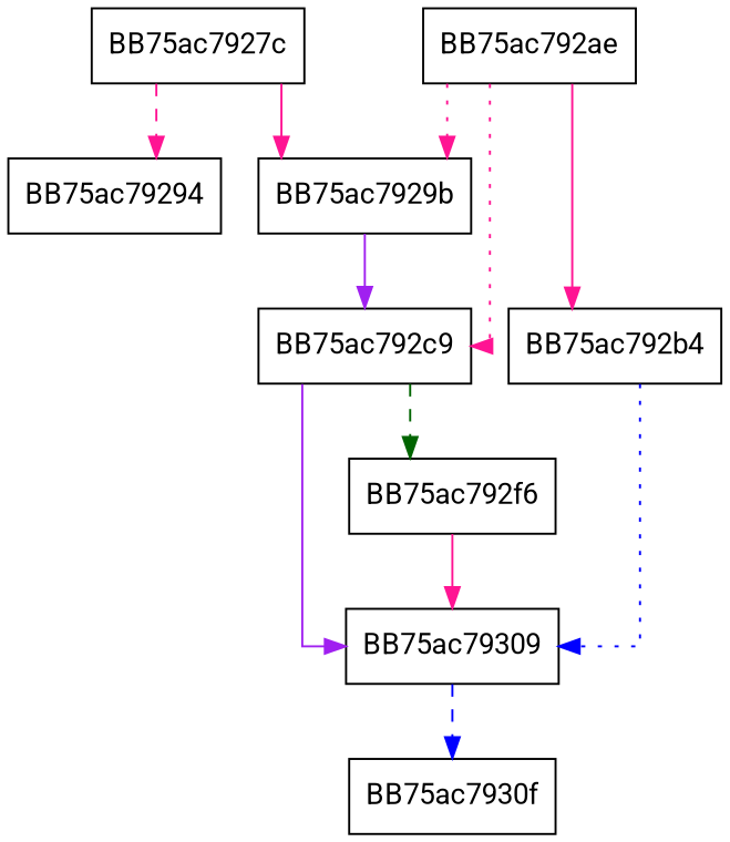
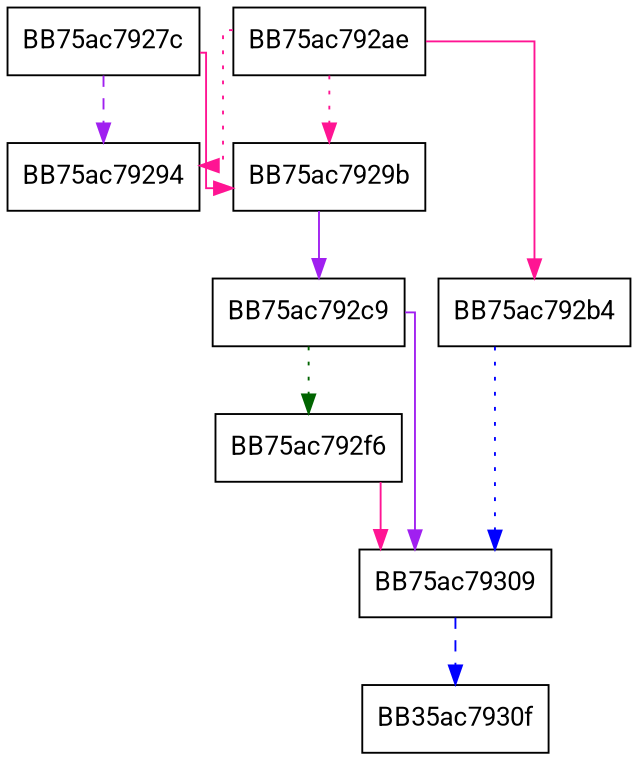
  digraph {
    fontname=Roboto
    splines=ortho
    node [fontname=Roboto shape=box]
    edge [color=deeppink fontname=Roboto style=solid]
    BB75ac7927c
    BB75ac7929b
    BB75ac79294
    BB75ac792c9
    BB75ac79309
    BB75ac792f6
    BB75ac792ae
    BB75ac792b4
-   BB75ac7930f
+   BB75ac7930f [label=BB35ac7930f]
    BB75ac7927c -> BB75ac7929b
-   BB75ac7927c -> BB75ac79294 [style=dashed]
+   BB75ac7927c -> BB75ac79294 [color=purple style=dashed]
    BB75ac7929b -> BB75ac792c9 [color=purple]
    BB75ac792c9 -> BB75ac79309 [color=purple]
-   BB75ac792c9 -> BB75ac792f6 [color=darkgreen style=dashed]
+   BB75ac792c9 -> BB75ac792f6 [color=darkgreen style=dotted]
    BB75ac79309 -> BB75ac7930f [color=blue style=dashed]
    BB75ac792f6 -> BB75ac79309
    BB75ac792ae -> BB75ac7929b [style=dotted]
-   BB75ac792ae -> BB75ac792c9 [style=dotted]
+   BB75ac792ae -> BB75ac79294 [style=dotted]
    BB75ac792ae -> BB75ac792b4
    BB75ac792b4 -> BB75ac79309 [color=blue style=dotted]
  }
